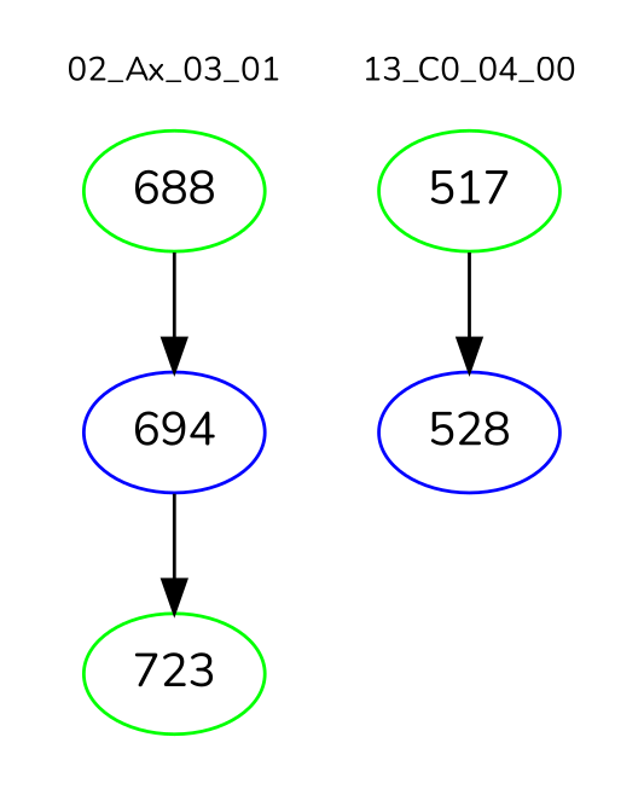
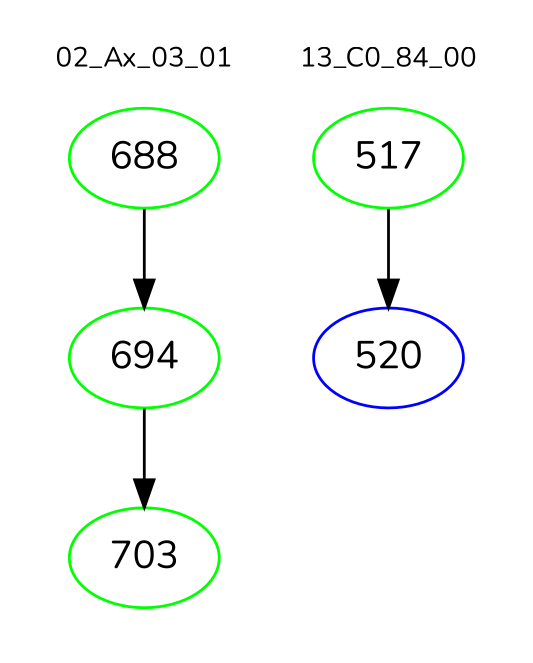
  digraph {
    fontname=Nunito
    node [color=green fontname=Nunito]
    edge [color=black fontname=Nunito]
    n1 [label=688]
-   n2 [color=blue label=694]
-   n3 [label=723]
+   n2 [label=694]
+   n3 [label=703]
    n4 [label=517]
-   n5 [color=blue label=528]
+   n5 [color=blue label=520]
    subgraph cluster_1 {
      color=white
      fontsize=10
      label="02_Ax_03_01"
      n1
      n2
      n3
    }
    subgraph cluster_2 {
      color=white
      fontsize=10
-     label="13_C0_04_00"
+     label="13_C0_84_00"
      n4
      n5
    }
    n1 -> n2
    n2 -> n3
    n4 -> n5
  }
